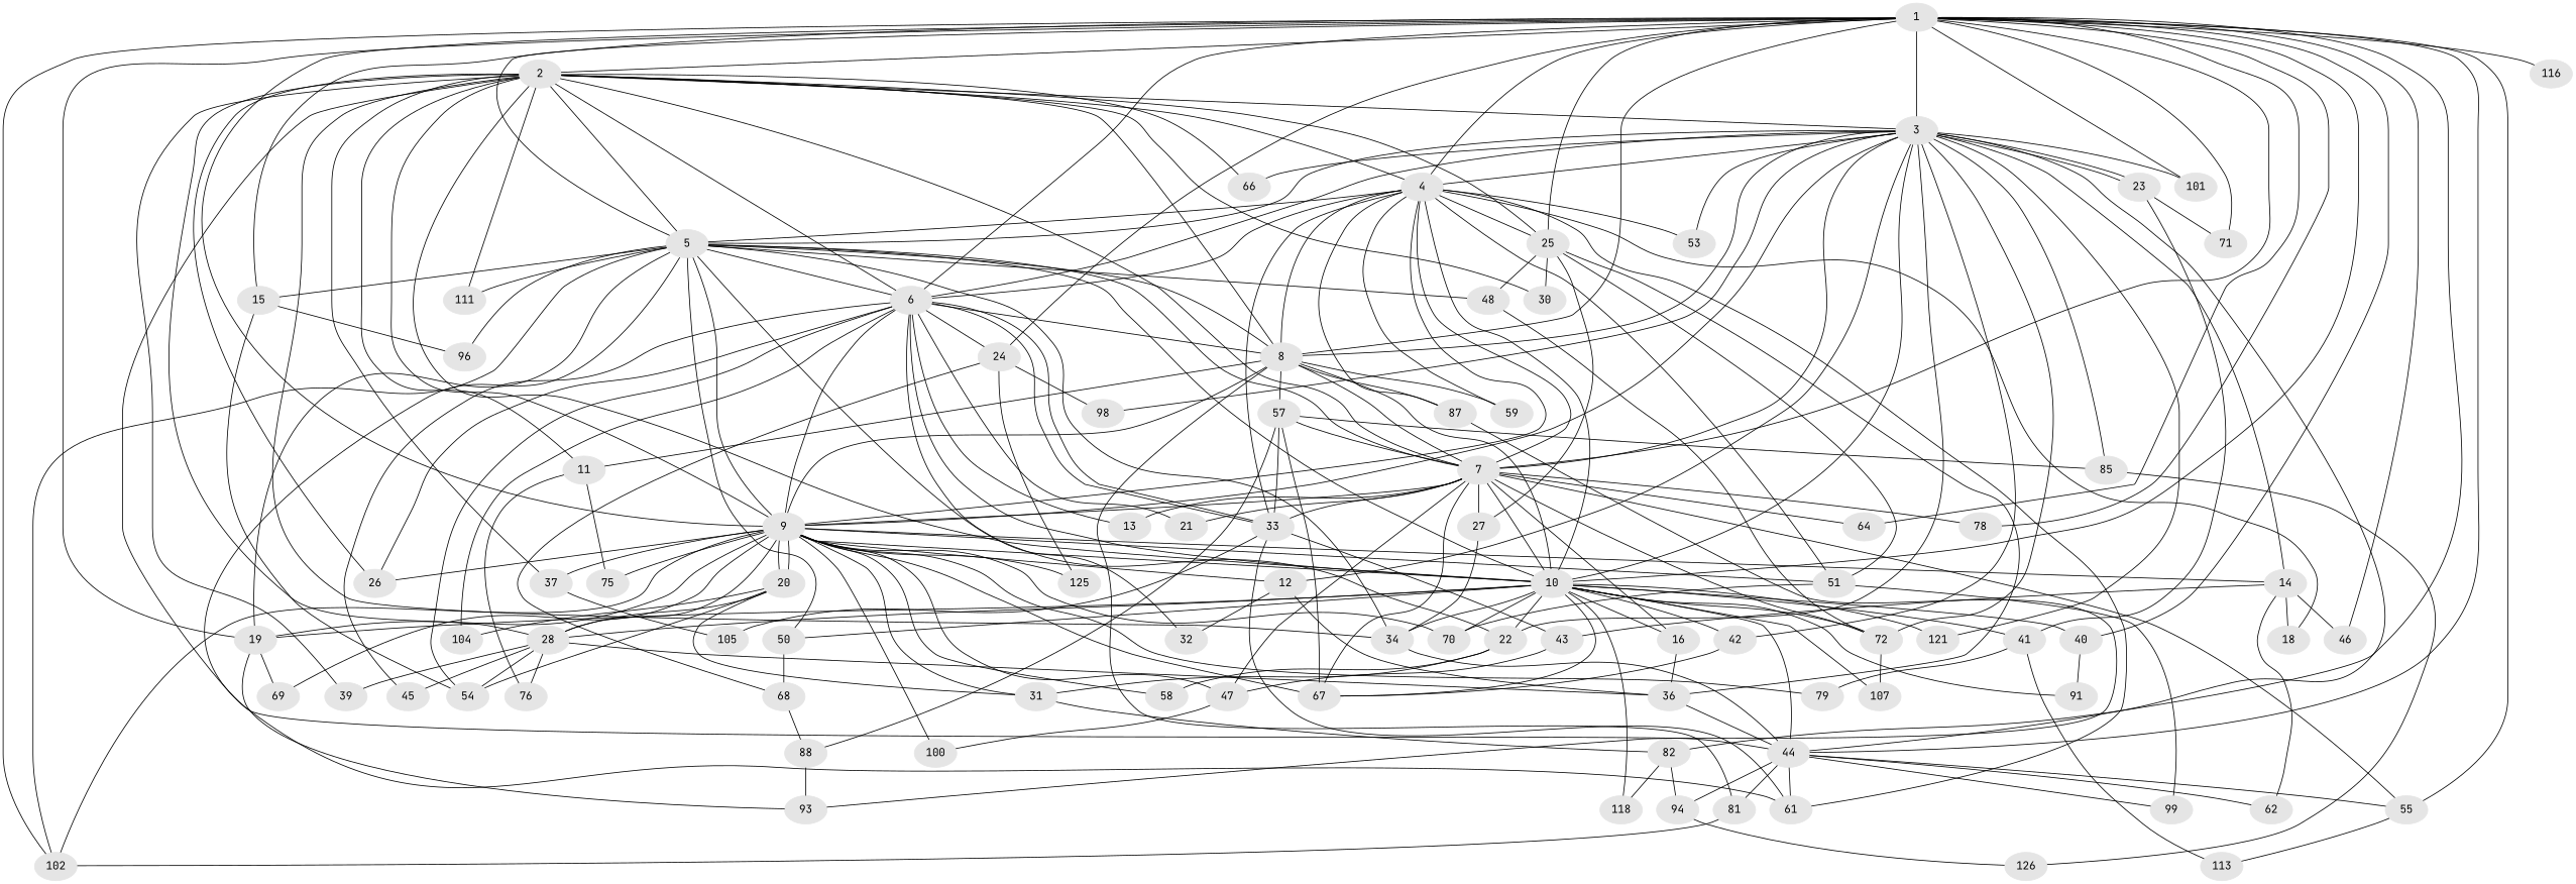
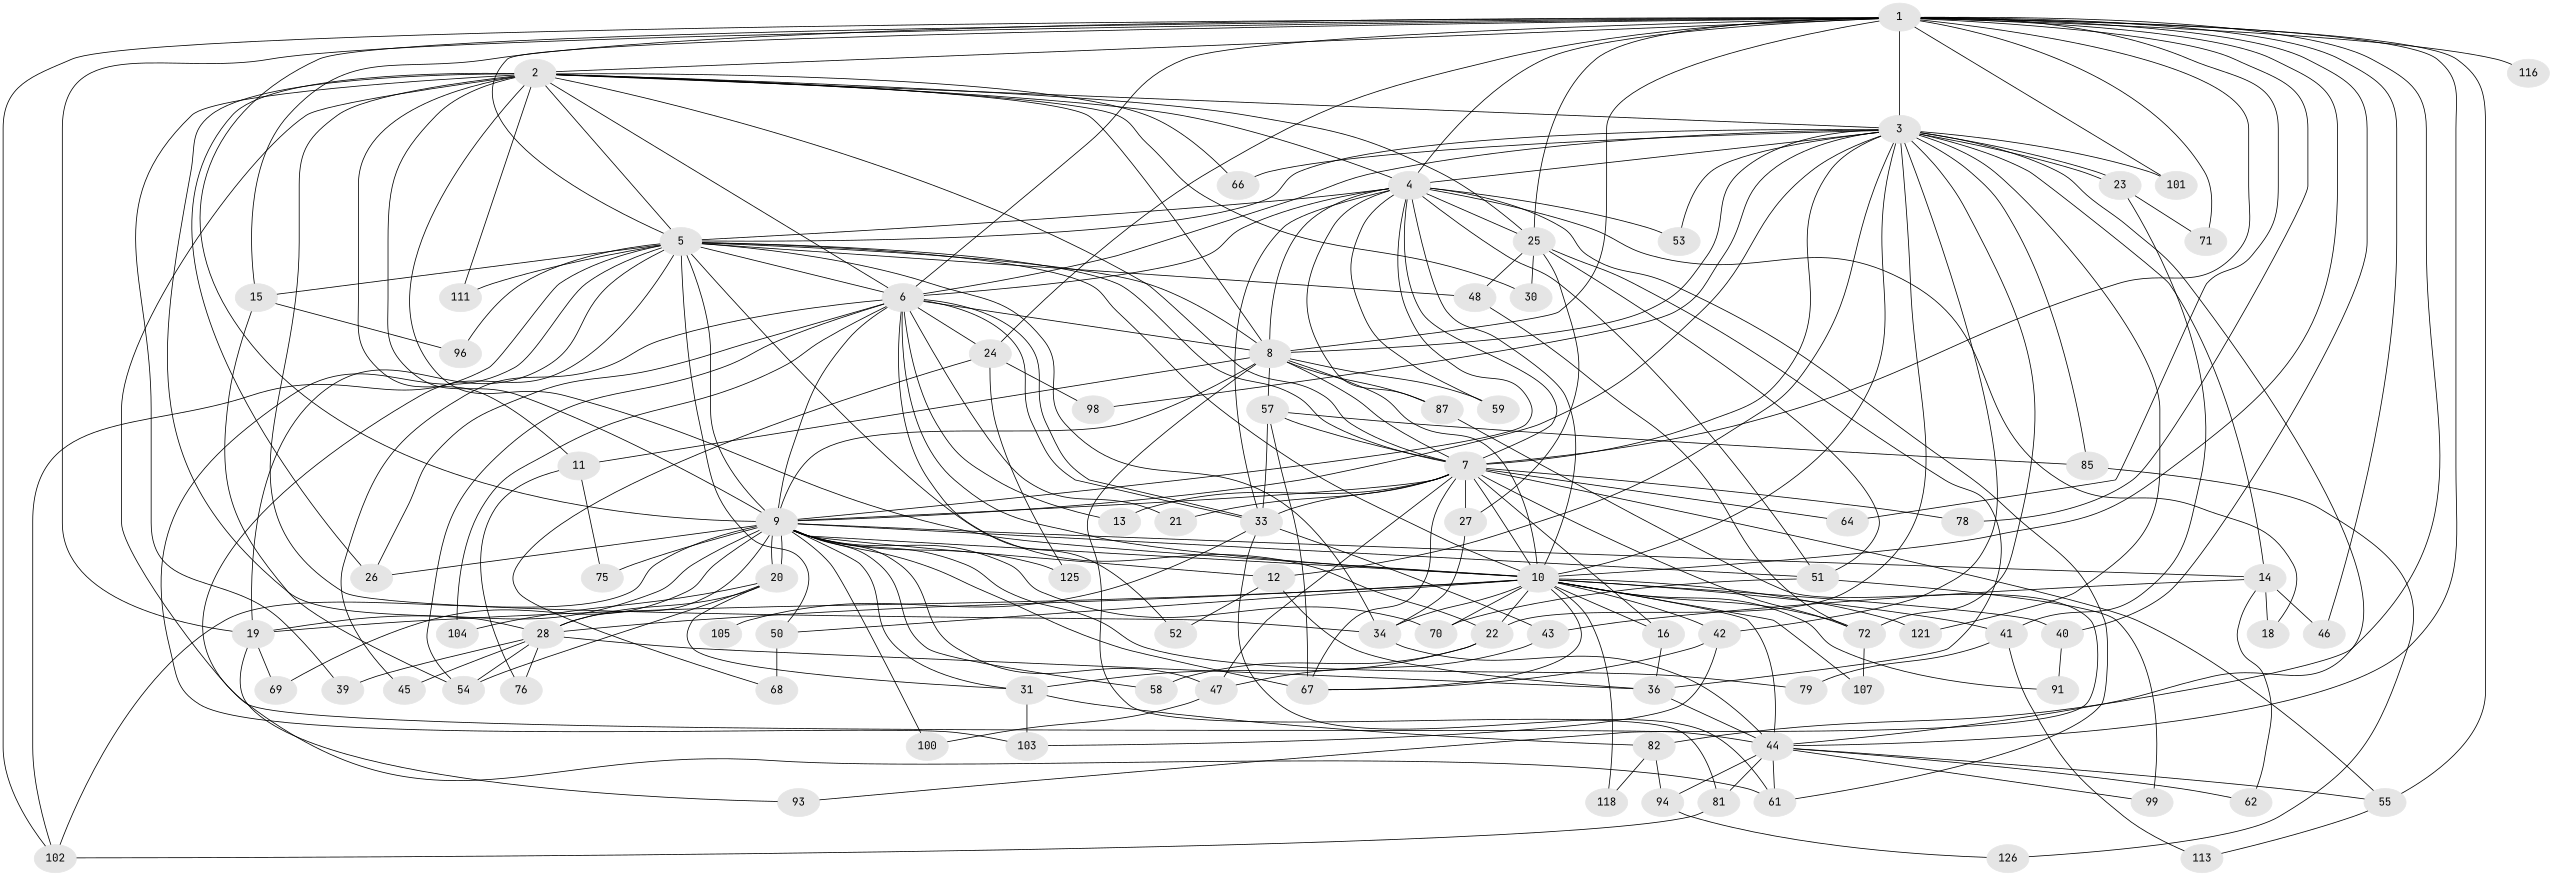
  graph {
    fontname="JetBrains Mono"
    node [color=gray90 fontname="JetBrains Mono" style=filled]
    edge [fontname="JetBrains Mono"]
    1 [super="+17"]
    2
    3
    4
    5
    6
    7
    8
    9 [super="+92"]
    10
    15
    19 [super="+56+110"]
    24
    25 [super="+95"]
    40
    44 [super="+80+52"]
    46
    55 [super="+60"]
    64
    71
    78
    82 [super="+97"]
    101
    102 [super="+106"]
    116
    11
    26 [super="+86"]
    28 [super="+63+29"]
    30
    34 [super="+120"]
-   37
    39
    66
    111
    12
    14
    22 [super="+38+74+73"]
    23
    42
    53
    72 [super="+84+77+114"]
    85
    98
    121
    18
    33 [super="+123+89"]
    51 [super="+65"]
    59
    61
    87
    48
    50
    96
+   103 [super="+112"]
    13
    21
-   32
+   32 [label=52]
    45
    54 [super="+115"]
    104
    16
    27 [super="+35"]
    47 [super="+90"]
    67 [super="+127"]
    57
    81
    20
    31
    58
    69
    75
    79
    100
    125
    70
    41
    91
    107
    118
    93 [super="+119"]
    68
    36 [super="+108+124"]
    62
    94
    99
    113
    76
    105
    43
    126
-   88
    1 -- 2
    1 -- 3 [weight=2]
    1 -- 4 [weight=2]
    1 -- 5
    1 -- 6
    1 -- 7
    1 -- 8
    1 -- 9
    1 -- 10
    1 -- 15
    1 -- 19
    1 -- 24
    1 -- 25
    1 -- 40
    1 -- 44
    1 -- 46
    1 -- 55
    1 -- 64
    1 -- 71
    1 -- 78
    1 -- 82 [weight=2]
    1 -- 101
    1 -- 102
    1 -- 116
    2 -- 3
    2 -- 4
    2 -- 5
    2 -- 6
    2 -- 7
    2 -- 8
    2 -- 9
    2 -- 10
    2 -- 25
    2 -- 44
    2 -- 11
    2 -- 26
    2 -- 28
    2 -- 30
    2 -- 34
-   2 -- 37
    2 -- 39
    2 -- 66
    2 -- 111
    3 -- 4
    3 -- 5
    3 -- 6
    3 -- 7
    3 -- 8
    3 -- 9
    3 -- 10
    3 -- 44
    3 -- 101
    3 -- 66
    3 -- 12
    3 -- 14
    3 -- 22 [weight=2]
    3 -- 23
    3 -- 23
    3 -- 42
    3 -- 53
    3 -- 72 [weight=2]
    3 -- 85
    3 -- 98
    3 -- 121
    4 -- 5
    4 -- 6
    4 -- 7
    4 -- 8
    4 -- 9
    4 -- 10
    4 -- 25
    4 -- 53
    4 -- 18
    4 -- 33
    4 -- 51
    4 -- 59
    4 -- 61
    4 -- 87
    5 -- 6
    5 -- 7
    5 -- 8
    5 -- 9
    5 -- 10
    5 -- 15
    5 -- 19
    5 -- 102
    5 -- 34
    5 -- 111
    5 -- 22
    5 -- 61
    5 -- 48
    5 -- 50
    5 -- 96
+   5 -- 103
    6 -- 8
    6 -- 9
    6 -- 10
    6 -- 24
    6 -- 26
    6 -- 33
    6 -- 33
    6 -- 13
    6 -- 21
    6 -- 32
    6 -- 45
    6 -- 54
    6 -- 104
    7 -- 8
    7 -- 9
    7 -- 10
    7 -- 55
    7 -- 64
    7 -- 78
    7 -- 72
    7 -- 33
    7 -- 13
    7 -- 21
    7 -- 16
    7 -- 27
    7 -- 47
    7 -- 67
    8 -- 9
    8 -- 10
    8 -- 11
    8 -- 59
    8 -- 87
    8 -- 57
    8 -- 81
    9 -- 10
    9 -- 19
    9 -- 102
    9 -- 26
    9 -- 28
-   9 -- 37
    9 -- 12
    9 -- 14
    9 -- 51
    9 -- 47
    9 -- 67
    9 -- 20
    9 -- 20
    9 -- 31
    9 -- 58
    9 -- 69
    9 -- 75
    9 -- 79
    9 -- 100
    9 -- 125
    9 -- 70
    10 -- 19
    10 -- 40
    10 -- 44
    10 -- 28
    10 -- 34
    10 -- 22
    10 -- 42
    10 -- 72
    10 -- 121
    10 -- 50
    10 -- 16
    10 -- 67
    10 -- 70
    10 -- 41
    10 -- 91
    10 -- 107
    10 -- 118
    15 -- 96
    15 -- 54
    19 -- 69
    19 -- 93
    24 -- 98
    24 -- 125
    24 -- 68
    25 -- 30
    25 -- 51
    25 -- 48
    25 -- 27
    25 -- 36
    40 -- 91
    44 -- 55
    44 -- 61
    44 -- 81
    44 -- 62
    44 -- 94
    44 -- 99
    55 -- 113
    82 -- 118
    82 -- 94
    11 -- 75
    11 -- 76
    28 -- 39
    28 -- 45
    28 -- 54
    28 -- 36
    28 -- 76
    34 -- 44
-   37 -- 105
    12 -- 32
    12 -- 36
    14 -- 46
    14 -- 18
    14 -- 62
    14 -- 43
    22 -- 31
    22 -- 58
    23 -- 71
    23 -- 41
+   42 -- 103
    42 -- 67
    72 -- 107
    85 -- 126
    33 -- 61
    33 -- 57
    33 -- 105
    33 -- 43
    51 -- 70
    51 -- 99
    87 -- 93
    48 -- 72
    50 -- 68
    16 -- 36
    27 -- 34
    47 -- 100
    57 -- 7
    57 -- 85
    57 -- 67
-   57 -- 88
    81 -- 102
    20 -- 28
    20 -- 54
    20 -- 104
    20 -- 31
    31 -- 82
+   31 -- 103
    41 -- 79
    41 -- 113
-   68 -- 88
    36 -- 44
    94 -- 126
    43 -- 47
-   88 -- 93
  }
